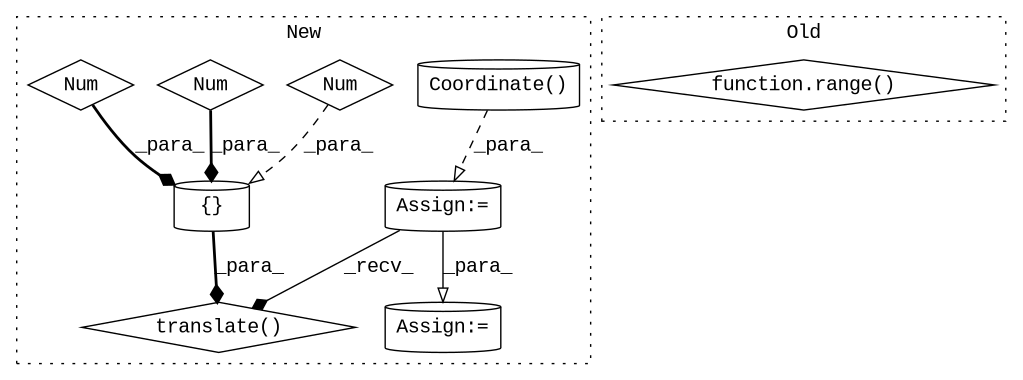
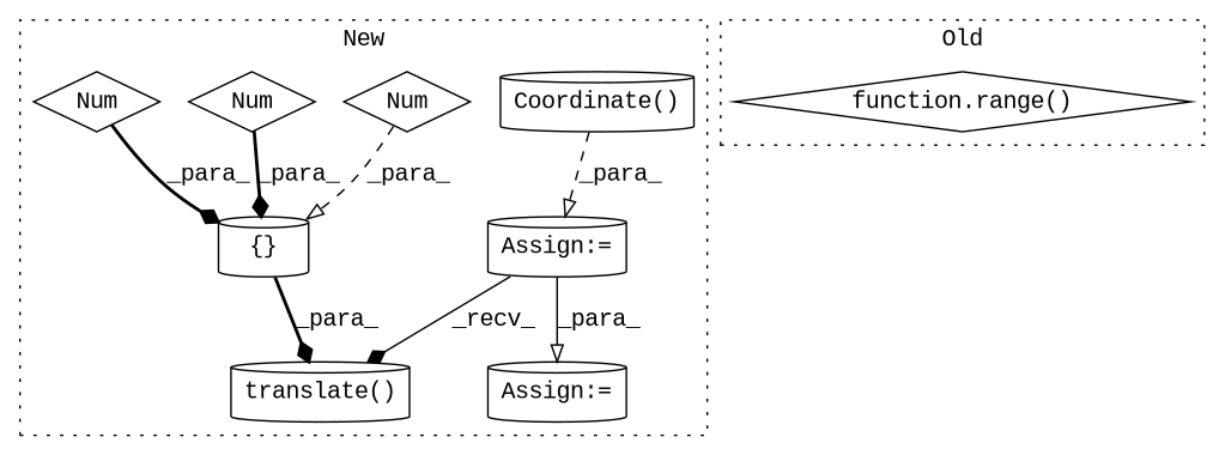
  digraph {
    fontname="Liberation Mono"
    node [a=75 l=1 shape=cylinder fontname="Liberation Mono"]
    edge [style=bold arrowhead=diamond fontname="Liberation Mono"]
-   n1 [l="12,1" label="translate()" s="10753,10777" shape=diamond]
+   n1 [l="12,1" label="translate()" s="10753,10777"]
    n2 [a=59 l="1,0" label="{}" s="10765,10776"]
    n3 [l="28,27" label="Coordinate()" s="10692,10721"]
    n4 [a=76 label=Num s=10766 shape=diamond]
    n5 [a=76 label=Num s=10769 shape=diamond]
    n6 [a=76 l=4 label=Num s=10772 shape=diamond]
    n7 [a=68 l=3 label="Assign:=" s=10689]
    n8 [a=68 l=3 label="Assign:=" s=10826]
    n9 [l="6,1" label="function.range()" s="10178,10211" shape=diamond]
    subgraph cluster_1 {
      label=New
      style=dotted
      n1
      n2
      n3
      n4
      n5
      n6
      n7
      n8
    }
    subgraph cluster_2 {
      label=Old
      style=dotted
      n9
    }
    n2 -> n1 [label=_para_]
    n3 -> n7 [label=_para_ style=dashed arrowhead=onormal]
    n4 -> n2 [label=_para_ style=dashed arrowhead=onormal]
    n5 -> n2 [label=_para_]
    n6 -> n2 [label=_para_]
    n7 -> n1 [label=_recv_ style=solid]
    n7 -> n8 [label=_para_ style=solid arrowhead=onormal]
  }
